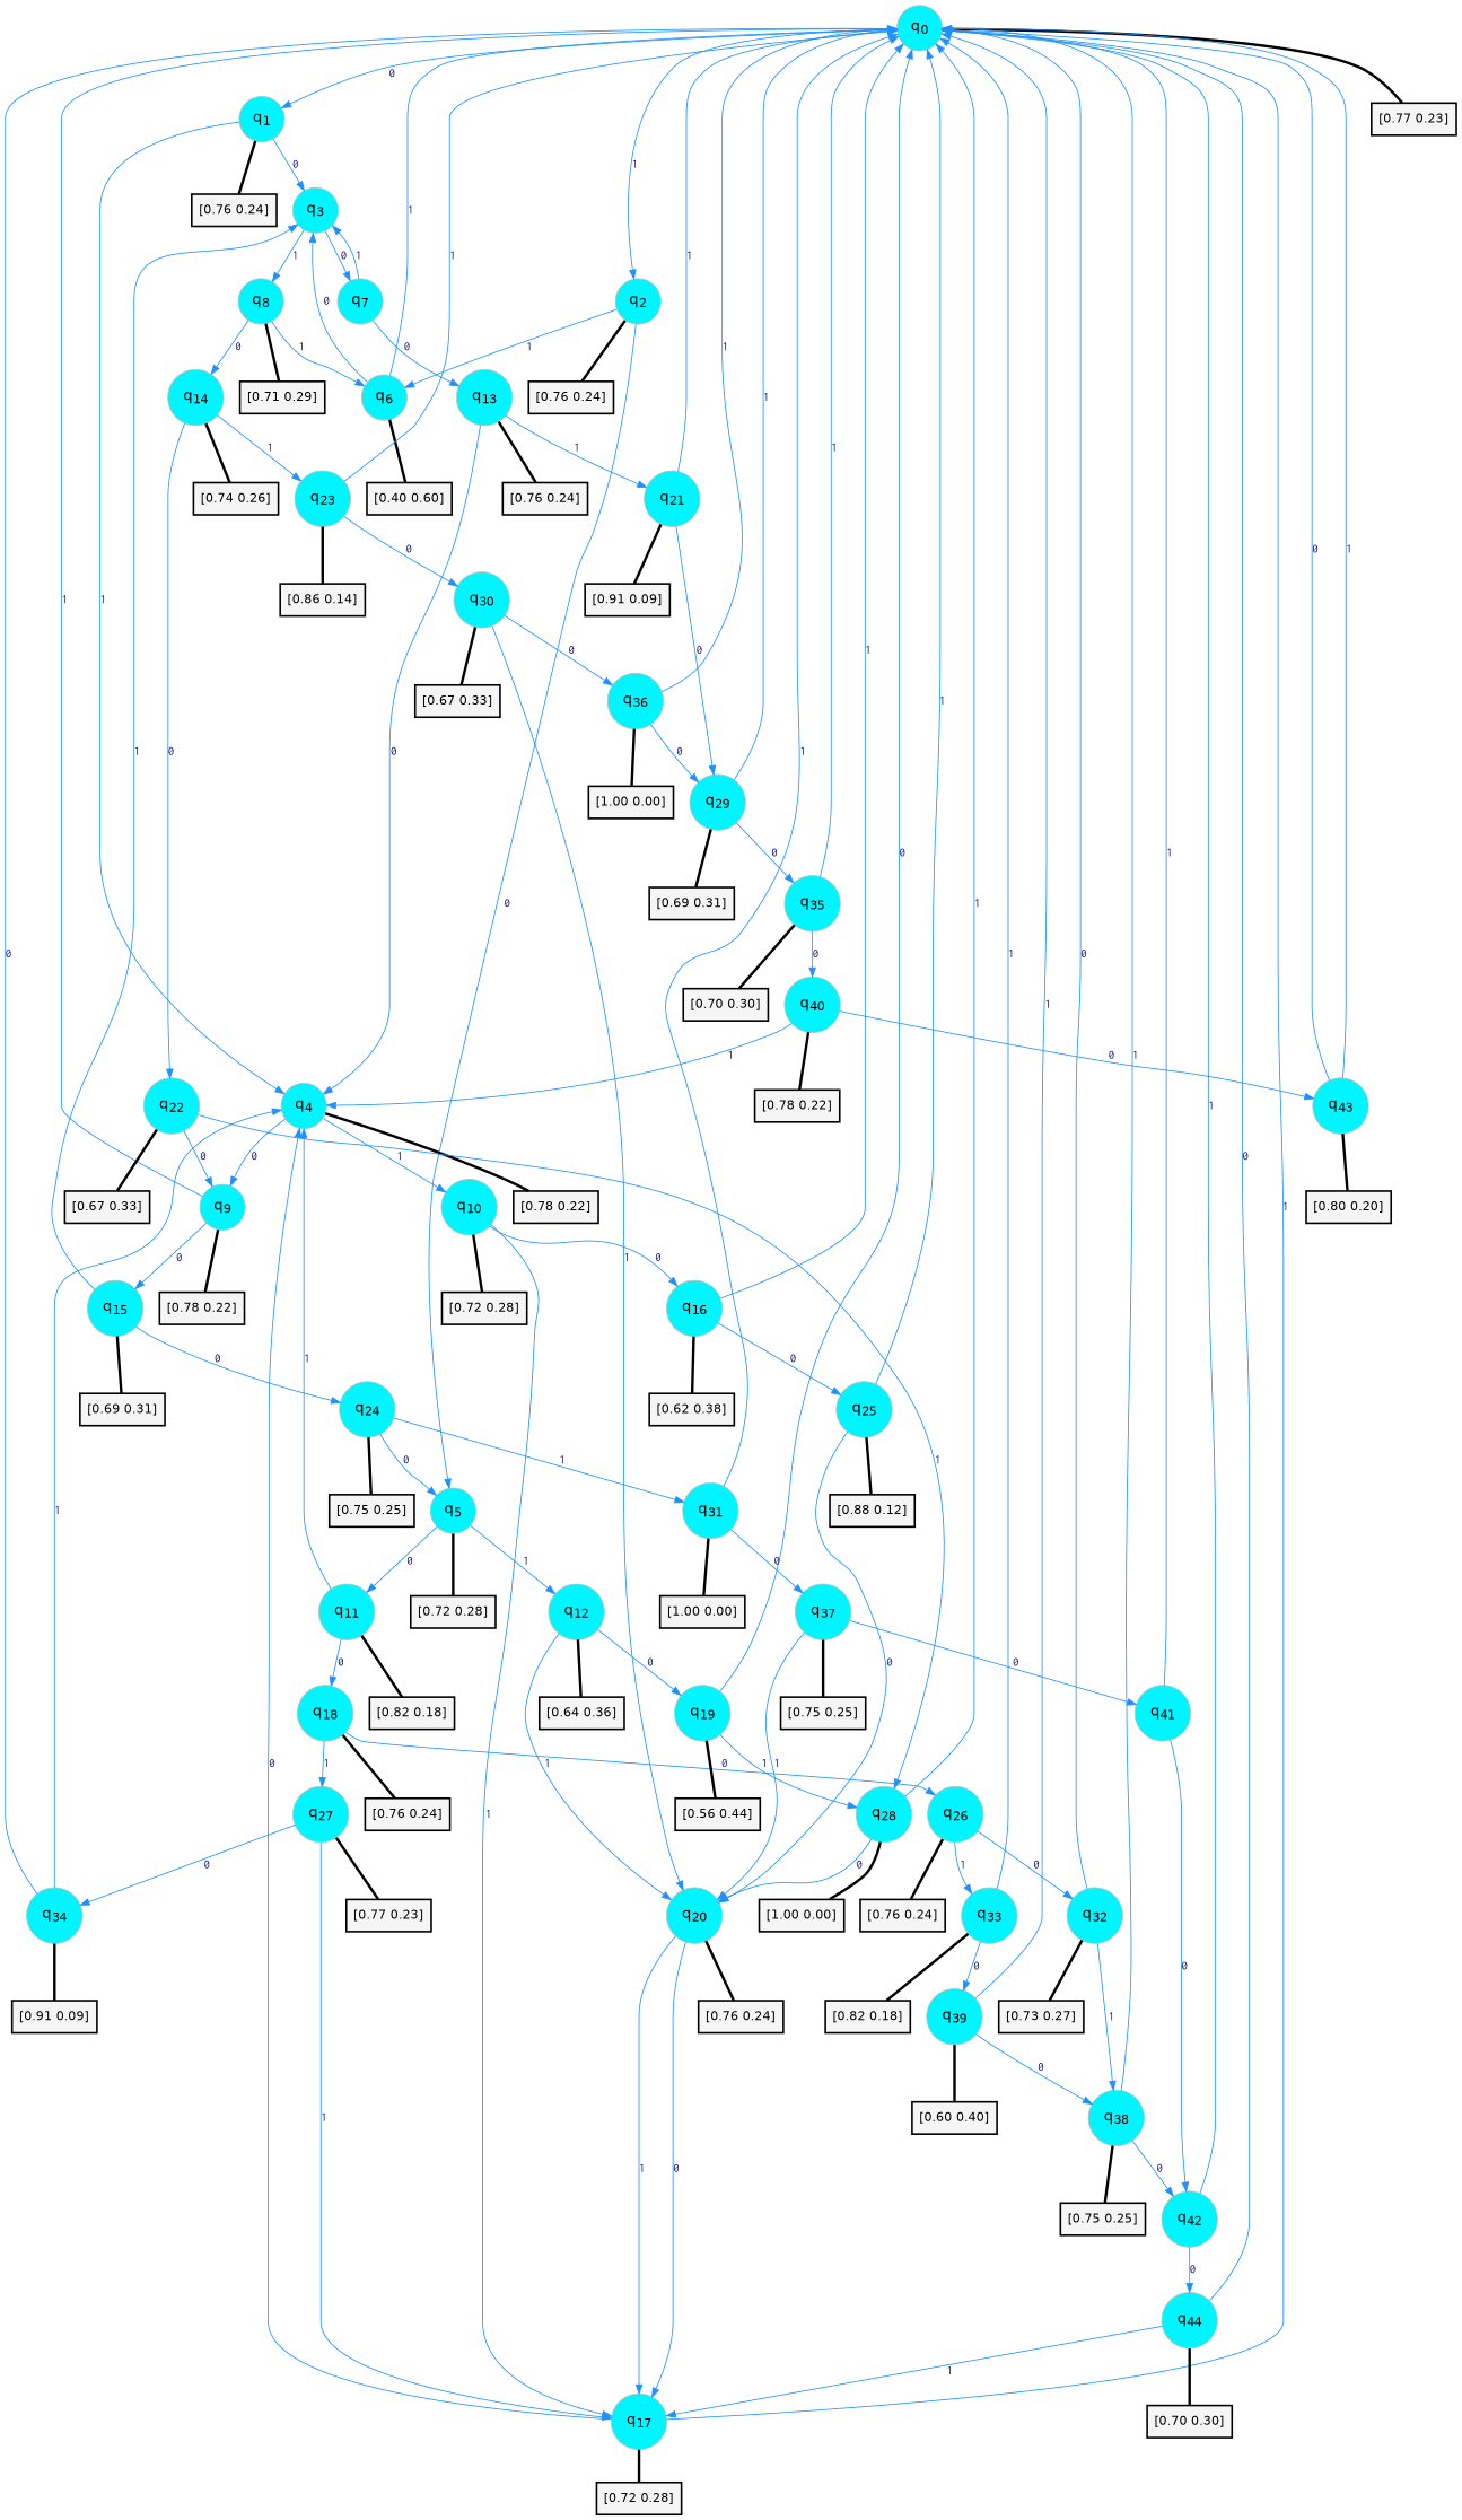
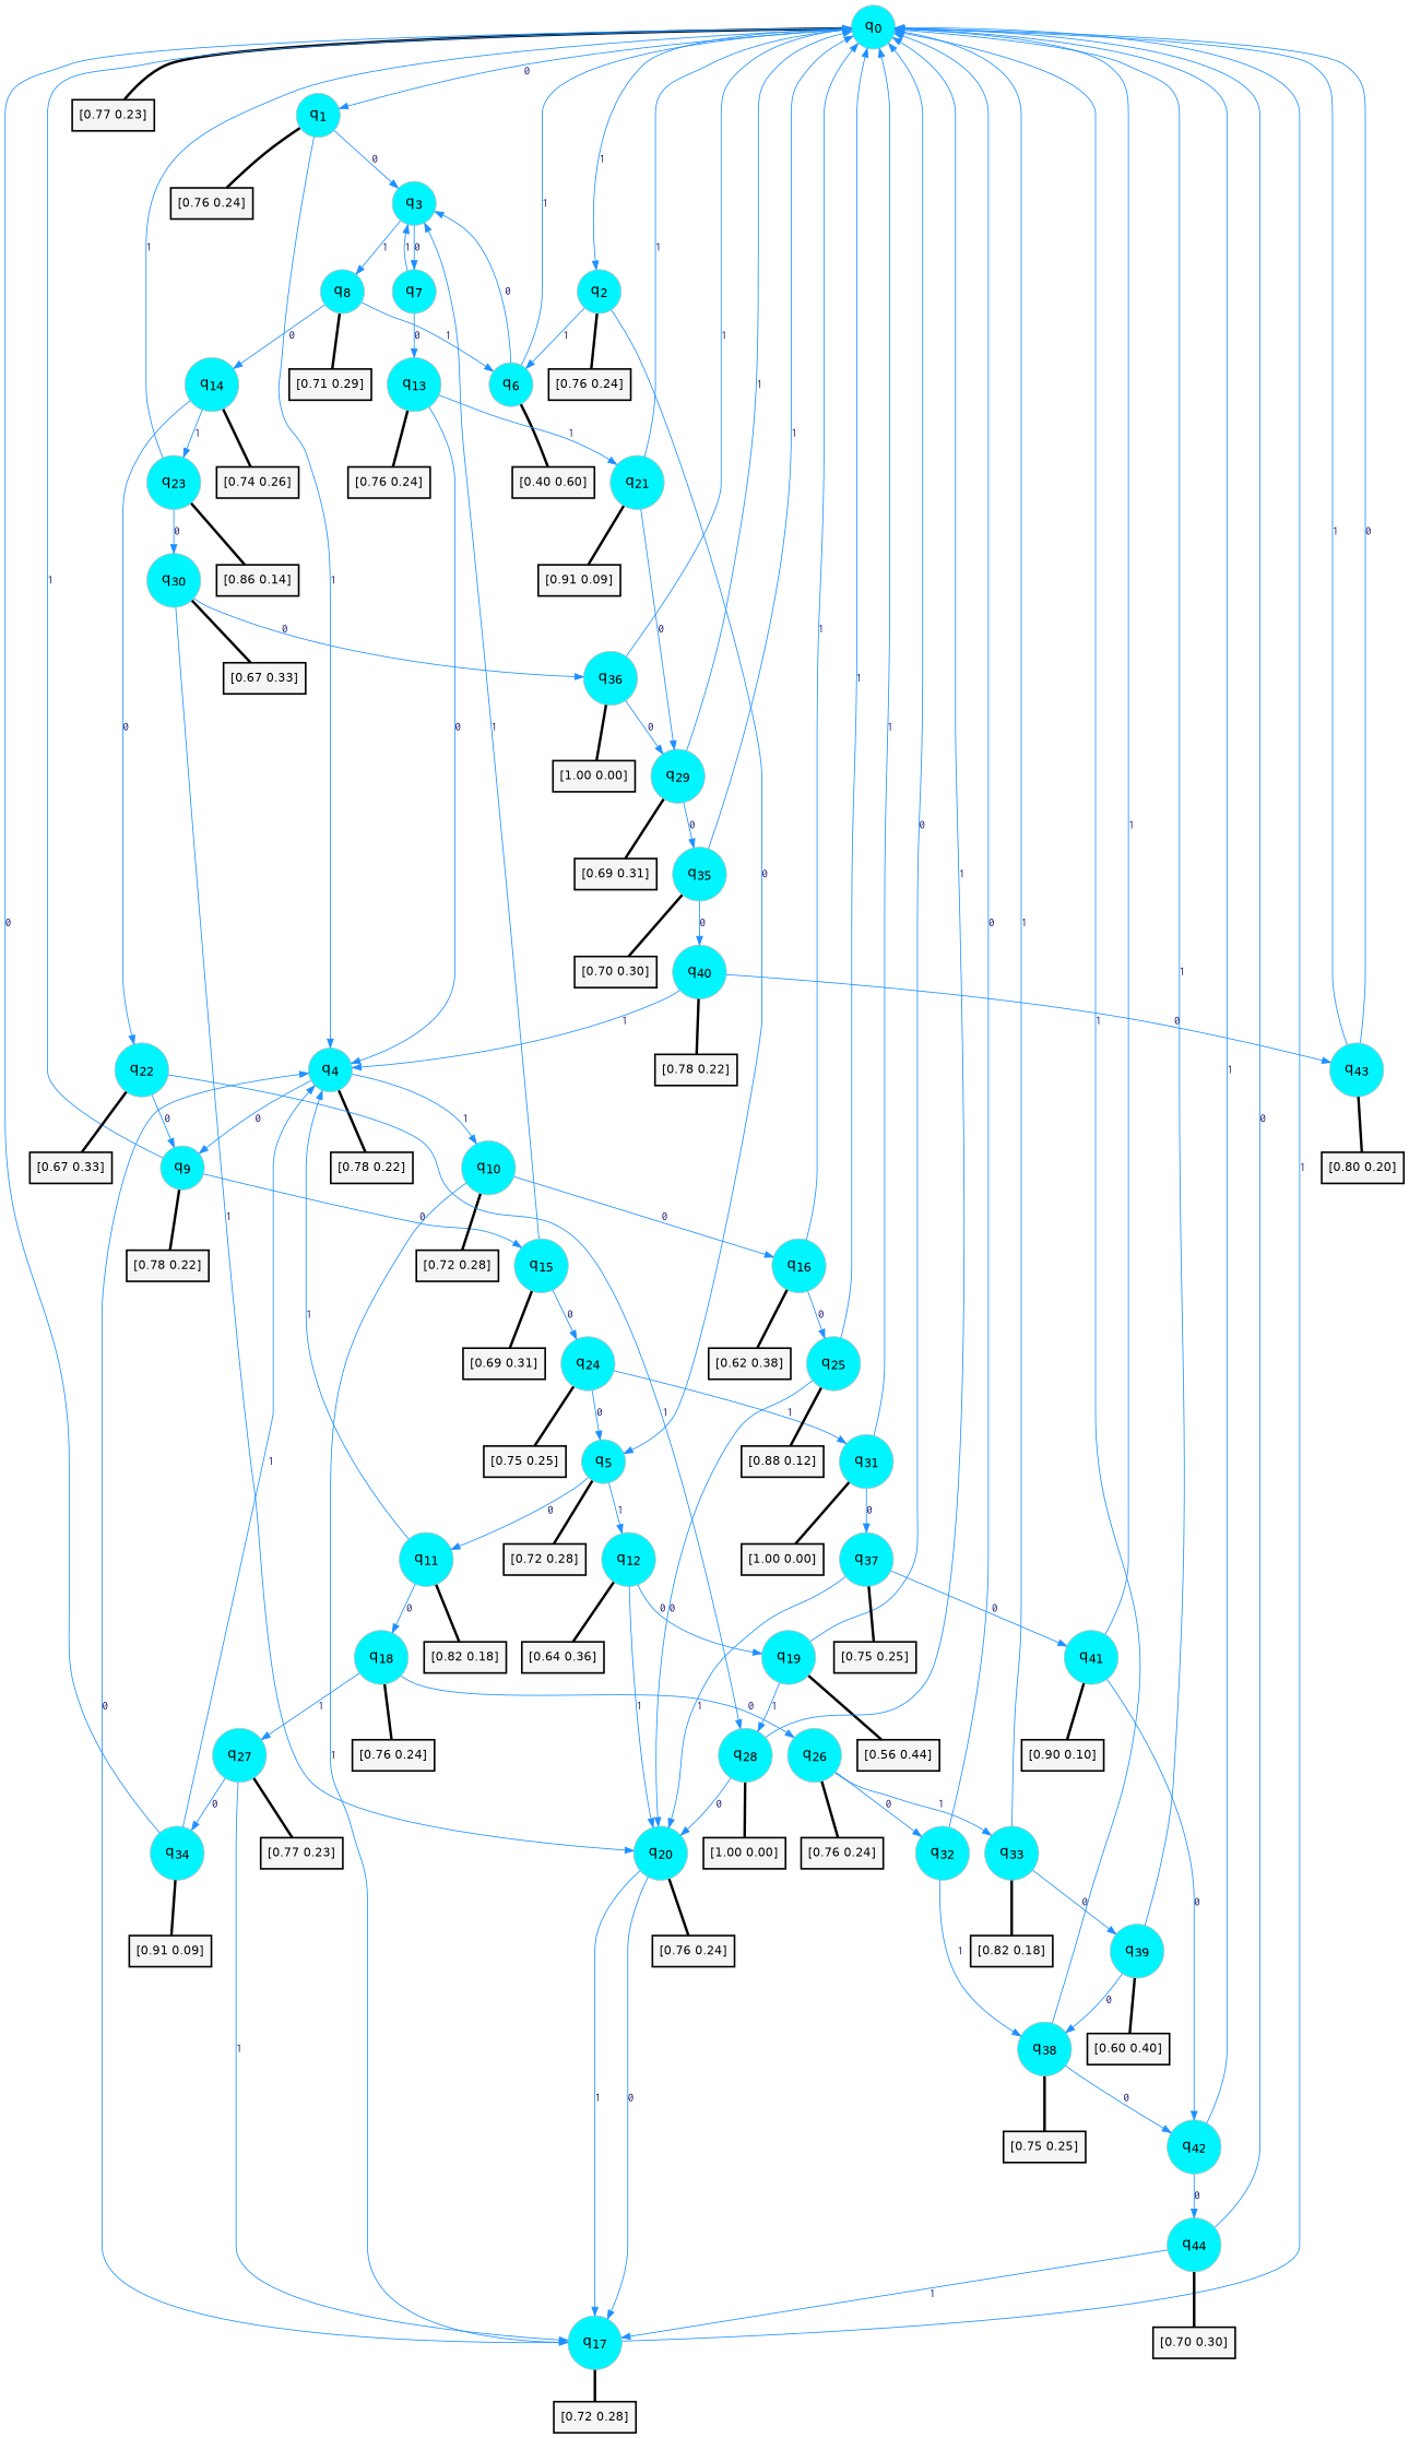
  digraph {
    rankdir=TD
    node [color=gray fillcolor=turquoise1 fontcolor=black fontname=Helvetica fontsize=16 fontweight=bold shape=circle style=filled]
    edge [arrowsize=1 color=dodgerblue1 fontcolor=midnightblue fontname=courier fontweight=bold penwidth=1 style=solid weight=20]
    n1 [label=<q<SUB>0</SUB>>]
    n2 [label=<q<SUB>1</SUB>>]
    n3 [label=<q<SUB>2</SUB>>]
    n4 [color=black fillcolor=whitesmoke fontsize=14 label="[0.77 0.23]" penwidth=2 shape=box]
    n5 [label=<q<SUB>3</SUB>>]
    n6 [label=<q<SUB>4</SUB>>]
    n7 [color=black fillcolor=whitesmoke fontsize=14 label="[0.76 0.24]" penwidth=2 shape=box]
    n8 [label=<q<SUB>5</SUB>>]
    n9 [label=<q<SUB>6</SUB>>]
    n10 [color=black fillcolor=whitesmoke fontsize=14 label="[0.76 0.24]" penwidth=2 shape=box]
    n11 [label=<q<SUB>7</SUB>>]
    n12 [label=<q<SUB>8</SUB>>]
    n13 [label=<q<SUB>9</SUB>>]
    n14 [label=<q<SUB>10</SUB>>]
    n15 [color=black fillcolor=whitesmoke fontsize=14 label="[0.78 0.22]" penwidth=2 shape=box]
    n16 [label=<q<SUB>11</SUB>>]
    n17 [label=<q<SUB>12</SUB>>]
    n18 [color=black fillcolor=whitesmoke fontsize=14 label="[0.72 0.28]" penwidth=2 shape=box]
    n19 [color=black fillcolor=whitesmoke fontsize=14 label="[0.40 0.60]" penwidth=2 shape=box]
    n20 [label=<q<SUB>13</SUB>>]
    n21 [label=<q<SUB>14</SUB>>]
    n22 [color=black fillcolor=whitesmoke fontsize=14 label="[0.71 0.29]" penwidth=2 shape=box]
    n23 [label=<q<SUB>15</SUB>>]
    n24 [color=black fillcolor=whitesmoke fontsize=14 label="[0.78 0.22]" penwidth=2 shape=box]
    n25 [label=<q<SUB>16</SUB>>]
    n26 [label=<q<SUB>17</SUB>>]
    n27 [color=black fillcolor=whitesmoke fontsize=14 label="[0.72 0.28]" penwidth=2 shape=box]
    n28 [label=<q<SUB>18</SUB>>]
    n29 [color=black fillcolor=whitesmoke fontsize=14 label="[0.82 0.18]" penwidth=2 shape=box]
    n30 [label=<q<SUB>19</SUB>>]
    n31 [label=<q<SUB>20</SUB>>]
    n32 [color=black fillcolor=whitesmoke fontsize=14 label="[0.64 0.36]" penwidth=2 shape=box]
    n33 [label=<q<SUB>21</SUB>>]
    n34 [color=black fillcolor=whitesmoke fontsize=14 label="[0.76 0.24]" penwidth=2 shape=box]
    n35 [label=<q<SUB>22</SUB>>]
    n36 [label=<q<SUB>23</SUB>>]
    n37 [color=black fillcolor=whitesmoke fontsize=14 label="[0.74 0.26]" penwidth=2 shape=box]
    n38 [label=<q<SUB>24</SUB>>]
    n39 [color=black fillcolor=whitesmoke fontsize=14 label="[0.69 0.31]" penwidth=2 shape=box]
    n40 [label=<q<SUB>25</SUB>>]
    n41 [color=black fillcolor=whitesmoke fontsize=14 label="[0.62 0.38]" penwidth=2 shape=box]
    n42 [color=black fillcolor=whitesmoke fontsize=14 label="[0.72 0.28]" penwidth=2 shape=box]
    n43 [label=<q<SUB>26</SUB>>]
    n44 [label=<q<SUB>27</SUB>>]
    n45 [color=black fillcolor=whitesmoke fontsize=14 label="[0.76 0.24]" penwidth=2 shape=box]
    n46 [label=<q<SUB>28</SUB>>]
    n47 [color=black fillcolor=whitesmoke fontsize=14 label="[0.56 0.44]" penwidth=2 shape=box]
    n48 [color=black fillcolor=whitesmoke fontsize=14 label="[0.76 0.24]" penwidth=2 shape=box]
    n49 [label=<q<SUB>29</SUB>>]
    n50 [color=black fillcolor=whitesmoke fontsize=14 label="[0.91 0.09]" penwidth=2 shape=box]
    n51 [color=black fillcolor=whitesmoke fontsize=14 label="[0.67 0.33]" penwidth=2 shape=box]
    n52 [label=<q<SUB>30</SUB>>]
    n53 [color=black fillcolor=whitesmoke fontsize=14 label="[0.86 0.14]" penwidth=2 shape=box]
    n54 [label=<q<SUB>31</SUB>>]
    n55 [color=black fillcolor=whitesmoke fontsize=14 label="[0.75 0.25]" penwidth=2 shape=box]
    n56 [color=black fillcolor=whitesmoke fontsize=14 label="[0.88 0.12]" penwidth=2 shape=box]
    n57 [label=<q<SUB>32</SUB>>]
    n58 [label=<q<SUB>33</SUB>>]
    n59 [color=black fillcolor=whitesmoke fontsize=14 label="[0.76 0.24]" penwidth=2 shape=box]
    n60 [label=<q<SUB>34</SUB>>]
    n61 [color=black fillcolor=whitesmoke fontsize=14 label="[0.77 0.23]" penwidth=2 shape=box]
    n62 [color=black fillcolor=whitesmoke fontsize=14 label="[1.00 0.00]" penwidth=2 shape=box]
    n63 [label=<q<SUB>35</SUB>>]
    n64 [color=black fillcolor=whitesmoke fontsize=14 label="[0.69 0.31]" penwidth=2 shape=box]
    n65 [label=<q<SUB>36</SUB>>]
    n66 [color=black fillcolor=whitesmoke fontsize=14 label="[0.67 0.33]" penwidth=2 shape=box]
    n67 [label=<q<SUB>37</SUB>>]
    n68 [color=black fillcolor=whitesmoke fontsize=14 label="[1.00 0.00]" penwidth=2 shape=box]
    n69 [label=<q<SUB>38</SUB>>]
-   n70 [color=black fillcolor=whitesmoke fontsize=14 label="[0.73 0.27]" penwidth=2 shape=box]
    n71 [label=<q<SUB>39</SUB>>]
    n72 [color=black fillcolor=whitesmoke fontsize=14 label="[0.82 0.18]" penwidth=2 shape=box]
    n73 [color=black fillcolor=whitesmoke fontsize=14 label="[0.91 0.09]" penwidth=2 shape=box]
    n74 [label=<q<SUB>40</SUB>>]
    n75 [color=black fillcolor=whitesmoke fontsize=14 label="[0.70 0.30]" penwidth=2 shape=box]
    n76 [color=black fillcolor=whitesmoke fontsize=14 label="[1.00 0.00]" penwidth=2 shape=box]
    n77 [label=<q<SUB>41</SUB>>]
    n78 [color=black fillcolor=whitesmoke fontsize=14 label="[0.75 0.25]" penwidth=2 shape=box]
    n79 [label=<q<SUB>42</SUB>>]
    n80 [color=black fillcolor=whitesmoke fontsize=14 label="[0.75 0.25]" penwidth=2 shape=box]
    n81 [color=black fillcolor=whitesmoke fontsize=14 label="[0.60 0.40]" penwidth=2 shape=box]
    n82 [label=<q<SUB>43</SUB>>]
    n83 [color=black fillcolor=whitesmoke fontsize=14 label="[0.78 0.22]" penwidth=2 shape=box]
+   n84 [color=black fillcolor=whitesmoke fontsize=14 label="[0.90 0.10]" penwidth=2 shape=box]
    n85 [label=<q<SUB>44</SUB>>]
    n86 [color=black fillcolor=whitesmoke fontsize=14 label="[0.80 0.20]" penwidth=2 shape=box]
    n87 [color=black fillcolor=whitesmoke fontsize=14 label="[0.70 0.30]" penwidth=2 shape=box]
    n1 -> n2 [label=0]
    n1 -> n3 [label=1]
    n1 -> n4 [arrowhead=none color=black penwidth=3]
    n2 -> n5 [label=0]
    n2 -> n6 [label=1]
    n2 -> n7 [arrowhead=none color=black penwidth=3]
    n3 -> n8 [label=0]
    n3 -> n9 [label=1]
    n3 -> n10 [arrowhead=none color=black penwidth=3]
    n5 -> n11 [label=0]
    n5 -> n12 [label=1]
    n6 -> n13 [label=0]
    n6 -> n14 [label=1]
    n6 -> n15 [arrowhead=none color=black penwidth=3]
    n8 -> n16 [label=0]
    n8 -> n17 [label=1]
    n8 -> n18 [arrowhead=none color=black penwidth=3]
    n9 -> n1 [label=1]
    n9 -> n5 [label=0]
    n9 -> n19 [arrowhead=none color=black penwidth=3]
    n11 -> n5 [label=1]
    n11 -> n20 [label=0]
    n12 -> n9 [label=1]
    n12 -> n21 [label=0]
    n12 -> n22 [arrowhead=none color=black penwidth=3]
    n13 -> n1 [label=1]
    n13 -> n23 [label=0]
    n13 -> n24 [arrowhead=none color=black penwidth=3]
    n14 -> n25 [label=0]
    n14 -> n26 [label=1]
    n14 -> n27 [arrowhead=none color=black penwidth=3]
    n16 -> n6 [label=1]
    n16 -> n28 [label=0]
    n16 -> n29 [arrowhead=none color=black penwidth=3]
    n17 -> n30 [label=0]
    n17 -> n31 [label=1]
    n17 -> n32 [arrowhead=none color=black penwidth=3]
    n20 -> n6 [label=0]
    n20 -> n33 [label=1]
    n20 -> n34 [arrowhead=none color=black penwidth=3]
    n21 -> n35 [label=0]
    n21 -> n36 [label=1]
    n21 -> n37 [arrowhead=none color=black penwidth=3]
    n23 -> n5 [label=1]
    n23 -> n38 [label=0]
    n23 -> n39 [arrowhead=none color=black penwidth=3]
    n25 -> n1 [label=1]
    n25 -> n40 [label=0]
    n25 -> n41 [arrowhead=none color=black penwidth=3]
    n26 -> n1 [label=1]
    n26 -> n6 [label=0]
    n26 -> n42 [arrowhead=none color=black penwidth=3]
    n28 -> n43 [label=0]
    n28 -> n44 [label=1]
    n28 -> n45 [arrowhead=none color=black penwidth=3]
    n30 -> n1 [label=0]
    n30 -> n46 [label=1]
    n30 -> n47 [arrowhead=none color=black penwidth=3]
    n31 -> n26 [label=0]
    n31 -> n26 [label=1]
    n31 -> n48 [arrowhead=none color=black penwidth=3]
    n33 -> n1 [label=1]
    n33 -> n49 [label=0]
    n33 -> n50 [arrowhead=none color=black penwidth=3]
    n35 -> n13 [label=0]
    n35 -> n46 [label=1]
    n35 -> n51 [arrowhead=none color=black penwidth=3]
    n36 -> n1 [label=1]
    n36 -> n52 [label=0]
    n36 -> n53 [arrowhead=none color=black penwidth=3]
    n38 -> n8 [label=0]
    n38 -> n54 [label=1]
    n38 -> n55 [arrowhead=none color=black penwidth=3]
    n40 -> n1 [label=1]
    n40 -> n31 [label=0]
    n40 -> n56 [arrowhead=none color=black penwidth=3]
    n43 -> n57 [label=0]
    n43 -> n58 [label=1]
    n43 -> n59 [arrowhead=none color=black penwidth=3]
    n44 -> n26 [label=1]
    n44 -> n60 [label=0]
    n44 -> n61 [arrowhead=none color=black penwidth=3]
    n46 -> n1 [label=1]
    n46 -> n31 [label=0]
    n46 -> n62 [arrowhead=none color=black penwidth=3]
    n49 -> n1 [label=1]
    n49 -> n63 [label=0]
    n49 -> n64 [arrowhead=none color=black penwidth=3]
    n52 -> n31 [label=1]
    n52 -> n65 [label=0]
    n52 -> n66 [arrowhead=none color=black penwidth=3]
    n54 -> n1 [label=1]
    n54 -> n67 [label=0]
    n54 -> n68 [arrowhead=none color=black penwidth=3]
    n57 -> n1 [label=0]
    n57 -> n69 [label=1]
-   n57 -> n70 [arrowhead=none color=black penwidth=3]
    n58 -> n1 [label=1]
    n58 -> n71 [label=0]
    n58 -> n72 [arrowhead=none color=black penwidth=3]
    n60 -> n1 [label=0]
    n60 -> n6 [label=1]
    n60 -> n73 [arrowhead=none color=black penwidth=3]
    n63 -> n1 [label=1]
    n63 -> n74 [label=0]
    n63 -> n75 [arrowhead=none color=black penwidth=3]
    n65 -> n1 [label=1]
    n65 -> n49 [label=0]
    n65 -> n76 [arrowhead=none color=black penwidth=3]
    n67 -> n31 [label=1]
    n67 -> n77 [label=0]
    n67 -> n78 [arrowhead=none color=black penwidth=3]
    n69 -> n1 [label=1]
    n69 -> n79 [label=0]
    n69 -> n80 [arrowhead=none color=black penwidth=3]
    n71 -> n1 [label=1]
    n71 -> n69 [label=0]
    n71 -> n81 [arrowhead=none color=black penwidth=3]
    n74 -> n6 [label=1]
    n74 -> n82 [label=0]
    n74 -> n83 [arrowhead=none color=black penwidth=3]
    n77 -> n1 [label=1]
    n77 -> n79 [label=0]
+   n77 -> n84 [arrowhead=none color=black penwidth=3]
    n79 -> n1 [label=1]
    n79 -> n85 [label=0]
    n82 -> n1 [label=0]
    n82 -> n1 [label=1]
    n82 -> n86 [arrowhead=none color=black penwidth=3]
    n85 -> n1 [label=0]
    n85 -> n26 [label=1]
    n85 -> n87 [arrowhead=none color=black penwidth=3]
  }
